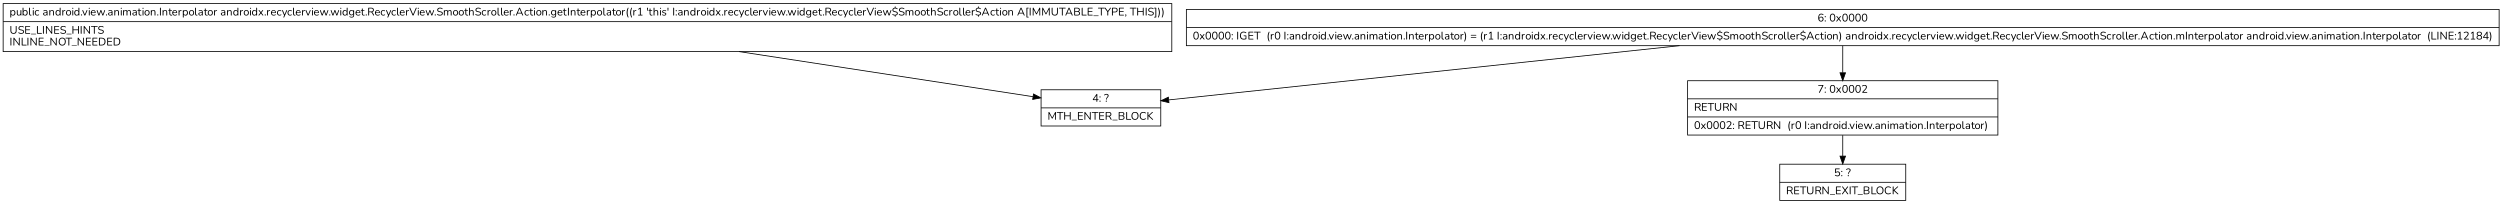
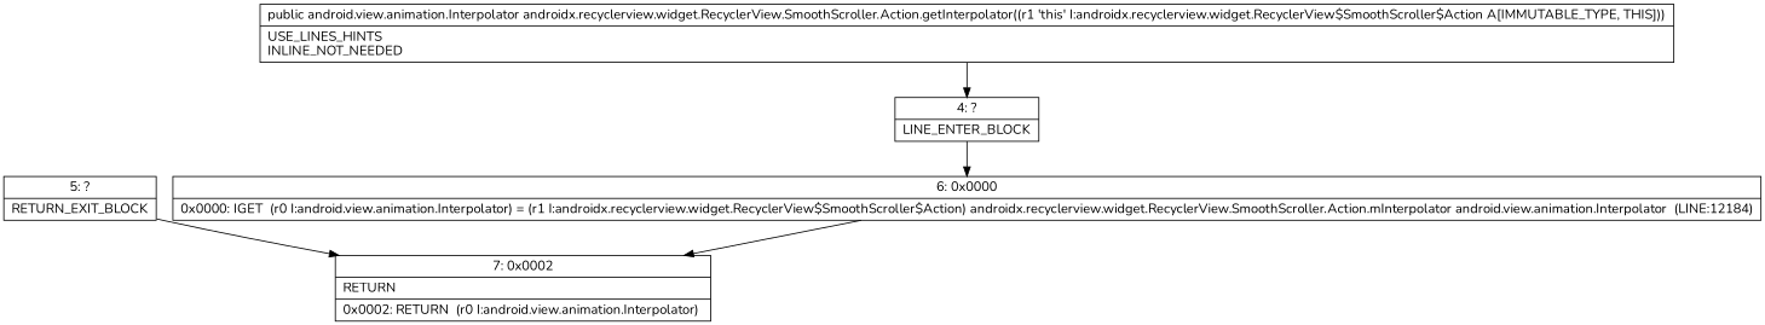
  digraph {
    fontname=Nunito
    node [fontname=Nunito shape=record]
    edge [fontname=Nunito]
-   n1 [label="{4\:\ ?|MTH_ENTER_BLOCK\l}"]
+   n1 [label="{4\:\ ?|LINE_ENTER_BLOCK\l}"]
    n2 [label="{6\:\ 0x0000|0x0000: IGET  (r0 I:android.view.animation.Interpolator) = (r1 I:androidx.recyclerview.widget.RecyclerView$SmoothScroller$Action) androidx.recyclerview.widget.RecyclerView.SmoothScroller.Action.mInterpolator android.view.animation.Interpolator  (LINE:12184)\l}"]
    n3 [label="{7\:\ 0x0002|RETURN\l|0x0002: RETURN  (r0 I:android.view.animation.Interpolator) \l}"]
    n4 [label="{5\:\ ?|RETURN_EXIT_BLOCK\l}"]
    n5 [label="{public android.view.animation.Interpolator androidx.recyclerview.widget.RecyclerView.SmoothScroller.Action.getInterpolator((r1 'this' I:androidx.recyclerview.widget.RecyclerView$SmoothScroller$Action A[IMMUTABLE_TYPE, THIS]))  | USE_LINES_HINTS\lINLINE_NOT_NEEDED\l}"]
-   n2 -> n1
+   n1 -> n2
    n2 -> n3
-   n3 -> n4
+   n4 -> n3
    n5 -> n1
  }
